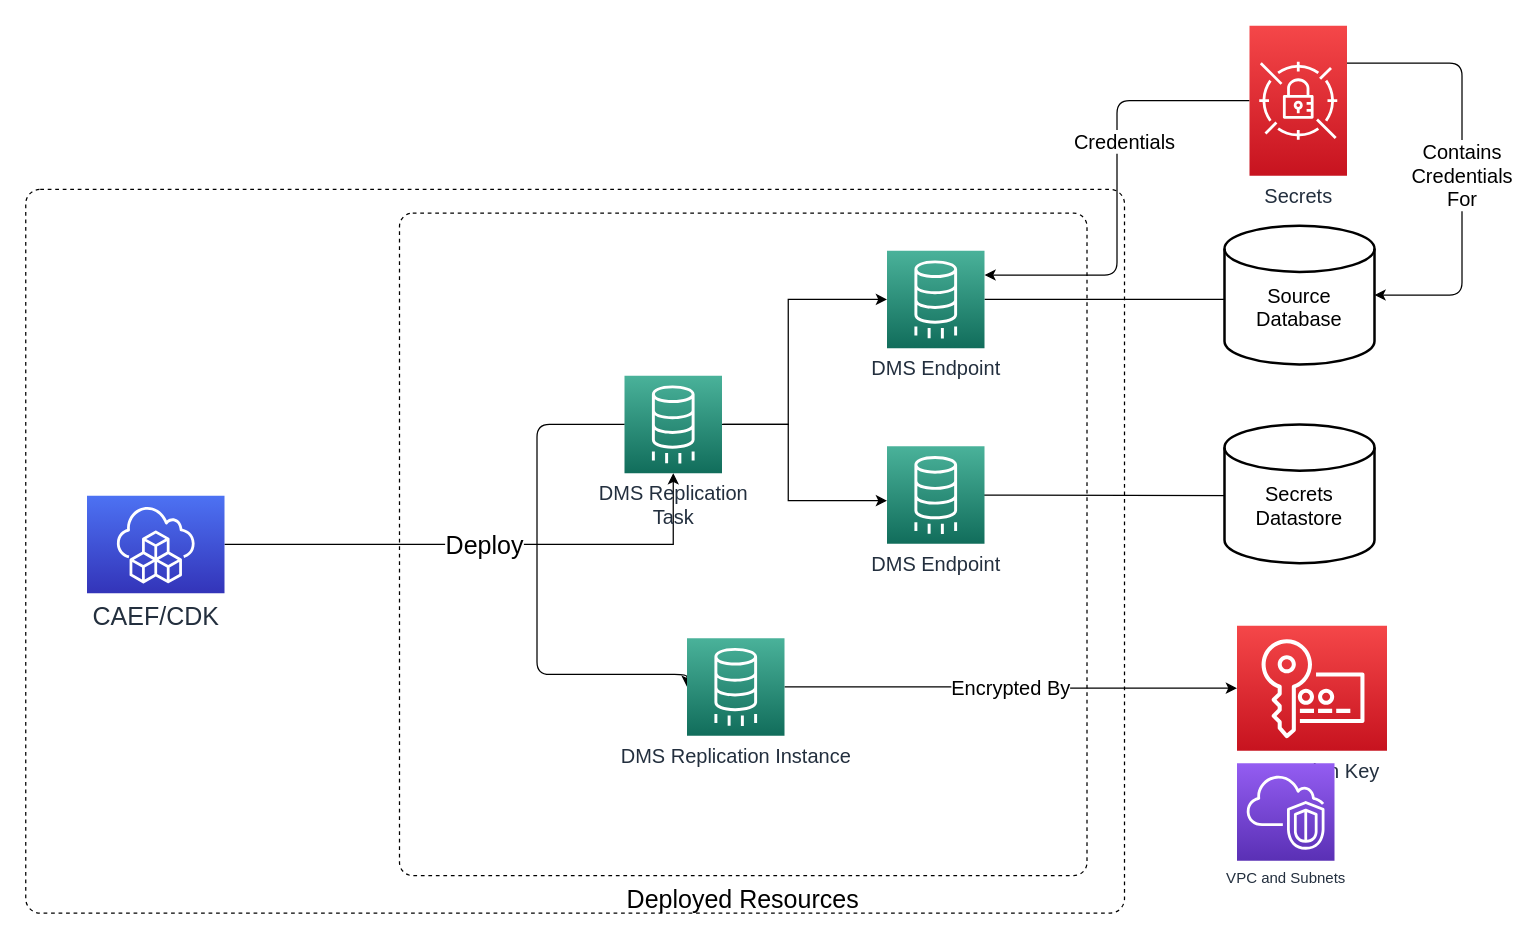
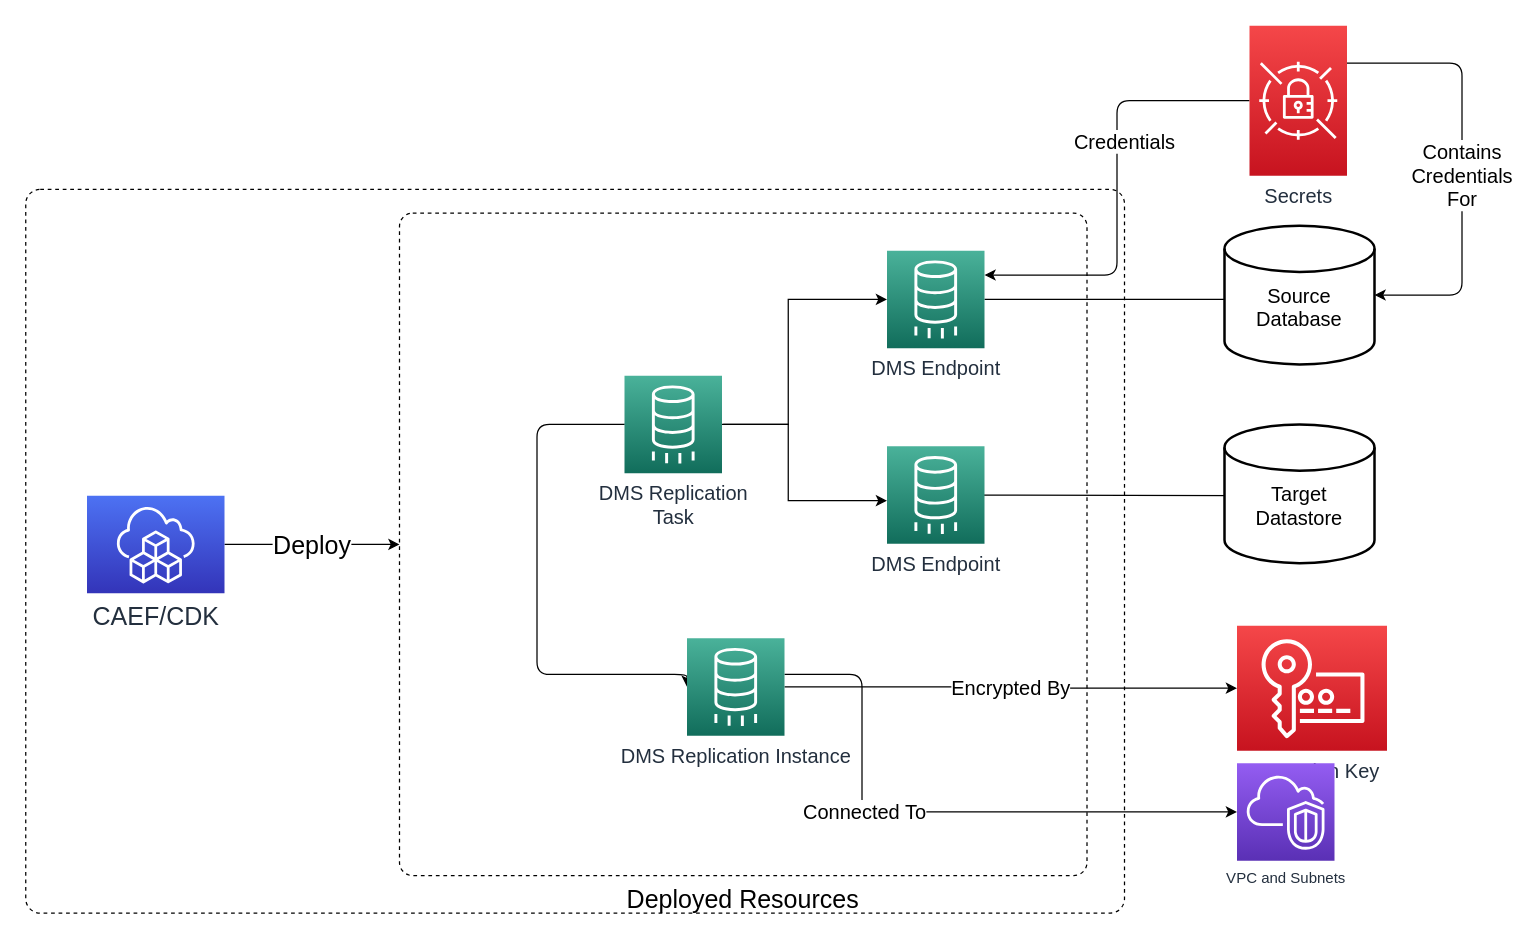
  <mxCell id="0" />
  <mxCell id="1" parent="0" />
  <mxCell id="2" value="" style="rounded=1;whiteSpace=wrap;html=1;fontSize=20;fillColor=none;arcSize=2;dashed=1;" parent="1" vertex="1"><mxGeometry x="20" y="151" width="879" height="579" as="geometry" /></mxCell>
  <mxCell id="3" value="Deployed Resources" style="rounded=1;whiteSpace=wrap;html=1;fontSize=20;fillColor=none;arcSize=2;dashed=1;labelPosition=center;verticalLabelPosition=bottom;align=center;verticalAlign=top;" parent="1" vertex="1"><mxGeometry x="319" y="170" width="550" height="530" as="geometry" /></mxCell>
- <mxCell id="4" value="Deploy" style="edgeStyle=orthogonalEdgeStyle;rounded=0;orthogonalLoop=1;jettySize=auto;html=1;fontSize=20;" parent="1" source="5" target="12" edge="1"><mxGeometry relative="1" as="geometry" /></mxCell>
+ <mxCell id="4" value="Deploy" style="edgeStyle=orthogonalEdgeStyle;rounded=0;orthogonalLoop=1;jettySize=auto;html=1;entryX=0;entryY=0.5;entryDx=0;entryDy=0;fontSize=20;" parent="1" source="5" target="3" edge="1"><mxGeometry relative="1" as="geometry" /></mxCell>
  <mxCell id="5" value="CAEF/CDK" style="sketch=0;points=[[0,0,0],[0.25,0,0],[0.5,0,0],[0.75,0,0],[1,0,0],[0,1,0],[0.25,1,0],[0.5,1,0],[0.75,1,0],[1,1,0],[0,0.25,0],[0,0.5,0],[0,0.75,0],[1,0.25,0],[1,0.5,0],[1,0.75,0]];outlineConnect=0;fontColor=#232F3E;gradientColor=#4D72F3;gradientDirection=north;fillColor=#3334B9;strokeColor=#ffffff;dashed=0;verticalLabelPosition=bottom;verticalAlign=top;align=center;html=1;fontSize=20;fontStyle=0;aspect=fixed;shape=mxgraph.aws4.resourceIcon;resIcon=mxgraph.aws4.cloud_development_kit;" parent="1" vertex="1"><mxGeometry x="69" y="396" width="110" height="78" as="geometry" /></mxCell>
  <mxCell id="6" style="edgeStyle=none;rounded=0;orthogonalLoop=1;jettySize=auto;html=1;fontSize=16;exitX=0;exitY=0.5;exitDx=0;exitDy=0;exitPerimeter=0;" parent="1" source="12" target="13" edge="1"><mxGeometry relative="1" as="geometry"><Array as="points"><mxPoint x="630" y="339" /><mxPoint x="630" y="239" /></Array><mxPoint x="578" y="339" as="sourcePoint" /><mxPoint x="709" y="235.504" as="targetPoint" /></mxGeometry></mxCell>
  <mxCell id="7" style="edgeStyle=none;rounded=0;orthogonalLoop=1;jettySize=auto;html=1;fontSize=16;endArrow=none;endFill=0;exitX=0;exitY=0.5;exitDx=0;exitDy=0;exitPerimeter=0;" parent="1" source="17" edge="1"><mxGeometry relative="1" as="geometry"><mxPoint x="788" y="459" as="sourcePoint" /><mxPoint x="989" y="396" as="targetPoint" /></mxGeometry></mxCell>
  <mxCell id="8" style="edgeStyle=none;rounded=0;orthogonalLoop=1;jettySize=auto;html=1;fontSize=16;endArrow=none;endFill=0;" parent="1" source="13" edge="1"><mxGeometry relative="1" as="geometry"><mxPoint x="780" y="239" as="sourcePoint" /><mxPoint x="979" y="239" as="targetPoint" /></mxGeometry></mxCell>
  <mxCell id="9" value="" style="edgeStyle=orthogonalEdgeStyle;rounded=0;orthogonalLoop=1;jettySize=auto;html=1;fontSize=16;" parent="1" target="17" edge="1"><mxGeometry relative="1" as="geometry"><mxPoint x="578" y="339" as="sourcePoint" /><mxPoint x="710" y="459" as="targetPoint" /><Array as="points"><mxPoint x="630" y="339" /><mxPoint x="630" y="400" /></Array></mxGeometry></mxCell>
  <mxCell id="10" value="&lt;font style=&quot;font-size: 16px&quot;&gt;Encryption Key&lt;/font&gt;" style="sketch=0;points=[[0,0,0],[0.25,0,0],[0.5,0,0],[0.75,0,0],[1,0,0],[0,1,0],[0.25,1,0],[0.5,1,0],[0.75,1,0],[1,1,0],[0,0.25,0],[0,0.5,0],[0,0.75,0],[1,0.25,0],[1,0.5,0],[1,0.75,0]];outlineConnect=0;fontColor=#232F3E;gradientColor=#F54749;gradientDirection=north;fillColor=#C7131F;strokeColor=#ffffff;dashed=0;verticalLabelPosition=bottom;verticalAlign=top;align=center;html=1;fontSize=12;fontStyle=0;aspect=fixed;shape=mxgraph.aws4.resourceIcon;resIcon=mxgraph.aws4.key_management_service;" parent="1" vertex="1"><mxGeometry x="989" y="500" width="120" height="100" as="geometry" /></mxCell>
  <mxCell id="11" style="edgeStyle=orthogonalEdgeStyle;html=1;entryX=0;entryY=0.5;entryDx=0;entryDy=0;entryPerimeter=0;fontSize=16;" edge="1" parent="1" source="12" target="16"><mxGeometry relative="1" as="geometry"><Array as="points"><mxPoint x="429" y="339" /><mxPoint x="429" y="539" /></Array></mxGeometry></mxCell>
  <mxCell id="12" value="DMS Replication&lt;br style=&quot;font-size: 16px;&quot;&gt;Task" style="sketch=0;points=[[0,0,0],[0.25,0,0],[0.5,0,0],[0.75,0,0],[1,0,0],[0,1,0],[0.25,1,0],[0.5,1,0],[0.75,1,0],[1,1,0],[0,0.25,0],[0,0.5,0],[0,0.75,0],[1,0.25,0],[1,0.5,0],[1,0.75,0]];outlineConnect=0;fontColor=#232F3E;gradientColor=#4AB29A;gradientDirection=north;fillColor=#116D5B;strokeColor=#ffffff;dashed=0;verticalLabelPosition=bottom;verticalAlign=top;align=center;html=1;fontSize=16;fontStyle=0;aspect=fixed;shape=mxgraph.aws4.resourceIcon;resIcon=mxgraph.aws4.database_migration_service;" vertex="1" parent="1"><mxGeometry x="499" y="300" width="78" height="78" as="geometry" /></mxCell>
  <mxCell id="13" value="DMS Endpoint" style="sketch=0;points=[[0,0,0],[0.25,0,0],[0.5,0,0],[0.75,0,0],[1,0,0],[0,1,0],[0.25,1,0],[0.5,1,0],[0.75,1,0],[1,1,0],[0,0.25,0],[0,0.5,0],[0,0.75,0],[1,0.25,0],[1,0.5,0],[1,0.75,0]];outlineConnect=0;fontColor=#232F3E;gradientColor=#4AB29A;gradientDirection=north;fillColor=#116D5B;strokeColor=#ffffff;dashed=0;verticalLabelPosition=bottom;verticalAlign=top;align=center;html=1;fontSize=16;fontStyle=0;aspect=fixed;shape=mxgraph.aws4.resourceIcon;resIcon=mxgraph.aws4.database_migration_service;" vertex="1" parent="1"><mxGeometry x="709" y="200" width="78" height="78" as="geometry" /></mxCell>
  <mxCell id="14" value="Encrypted By" style="edgeStyle=orthogonalEdgeStyle;html=1;entryX=0;entryY=0.5;entryDx=0;entryDy=0;entryPerimeter=0;fontSize=16;" edge="1" parent="1" source="16" target="10"><mxGeometry relative="1" as="geometry" /></mxCell>
+ <mxCell id="15" value="Connected To" style="edgeStyle=orthogonalEdgeStyle;html=1;entryX=0;entryY=0.5;entryDx=0;entryDy=0;entryPerimeter=0;fontSize=16;" edge="1" parent="1" source="16" target="23"><mxGeometry x="-0.261" relative="1" as="geometry"><Array as="points"><mxPoint x="689" y="539" /><mxPoint x="689" y="649" /></Array><mxPoint as="offset" /></mxGeometry></mxCell>
  <mxCell id="16" value="DMS Replication Instance" style="sketch=0;points=[[0,0,0],[0.25,0,0],[0.5,0,0],[0.75,0,0],[1,0,0],[0,1,0],[0.25,1,0],[0.5,1,0],[0.75,1,0],[1,1,0],[0,0.25,0],[0,0.5,0],[0,0.75,0],[1,0.25,0],[1,0.5,0],[1,0.75,0]];outlineConnect=0;fontColor=#232F3E;gradientColor=#4AB29A;gradientDirection=north;fillColor=#116D5B;strokeColor=#ffffff;dashed=0;verticalLabelPosition=bottom;verticalAlign=top;align=center;html=1;fontSize=16;fontStyle=0;aspect=fixed;shape=mxgraph.aws4.resourceIcon;resIcon=mxgraph.aws4.database_migration_service;" vertex="1" parent="1"><mxGeometry x="549" y="510" width="78" height="78" as="geometry" /></mxCell>
  <mxCell id="17" value="DMS Endpoint" style="sketch=0;points=[[0,0,0],[0.25,0,0],[0.5,0,0],[0.75,0,0],[1,0,0],[0,1,0],[0.25,1,0],[0.5,1,0],[0.75,1,0],[1,1,0],[0,0.25,0],[0,0.5,0],[0,0.75,0],[1,0.25,0],[1,0.5,0],[1,0.75,0]];outlineConnect=0;fontColor=#232F3E;gradientColor=#4AB29A;gradientDirection=north;fillColor=#116D5B;strokeColor=#ffffff;dashed=0;verticalLabelPosition=bottom;verticalAlign=top;align=center;html=1;fontSize=16;fontStyle=0;aspect=fixed;shape=mxgraph.aws4.resourceIcon;resIcon=mxgraph.aws4.database_migration_service;" vertex="1" parent="1"><mxGeometry x="709" y="356.5" width="78" height="78" as="geometry" /></mxCell>
  <mxCell id="18" value="&lt;br&gt;Source Database" style="strokeWidth=2;html=1;shape=mxgraph.flowchart.database;whiteSpace=wrap;fontSize=16;" vertex="1" parent="1"><mxGeometry x="979" y="180" width="120" height="111" as="geometry" /></mxCell>
- <mxCell id="19" value="&lt;br&gt;Secrets&lt;br&gt;Datastore" style="strokeWidth=2;html=1;shape=mxgraph.flowchart.database;whiteSpace=wrap;fontSize=16;" vertex="1" parent="1"><mxGeometry x="979" y="339" width="120" height="111" as="geometry" /></mxCell>
+ <mxCell id="19" value="&lt;br&gt;Target&lt;br&gt;Datastore" style="strokeWidth=2;html=1;shape=mxgraph.flowchart.database;whiteSpace=wrap;fontSize=16;" vertex="1" parent="1"><mxGeometry x="979" y="339" width="120" height="111" as="geometry" /></mxCell>
  <mxCell id="20" value="Credentials" style="edgeStyle=orthogonalEdgeStyle;html=1;fontSize=16;entryX=1;entryY=0.25;entryDx=0;entryDy=0;entryPerimeter=0;" edge="1" parent="1" source="22" target="13"><mxGeometry x="-0.211" y="6" relative="1" as="geometry"><mxPoint as="offset" /></mxGeometry></mxCell>
  <mxCell id="21" value="Contains&lt;br&gt;Credentials&lt;br&gt;For" style="edgeStyle=orthogonalEdgeStyle;html=1;entryX=1;entryY=0.5;entryDx=0;entryDy=0;entryPerimeter=0;fontSize=16;" edge="1" parent="1" source="22" target="18"><mxGeometry x="0.05" relative="1" as="geometry"><Array as="points"><mxPoint x="1169" y="50" /><mxPoint x="1169" y="236" /></Array><mxPoint as="offset" /></mxGeometry></mxCell>
  <mxCell id="22" value="Secrets" style="sketch=0;points=[[0,0,0],[0.25,0,0],[0.5,0,0],[0.75,0,0],[1,0,0],[0,1,0],[0.25,1,0],[0.5,1,0],[0.75,1,0],[1,1,0],[0,0.25,0],[0,0.5,0],[0,0.75,0],[1,0.25,0],[1,0.5,0],[1,0.75,0]];outlineConnect=0;fontColor=#232F3E;gradientColor=#F54749;gradientDirection=north;fillColor=#C7131F;strokeColor=#ffffff;dashed=0;verticalLabelPosition=bottom;verticalAlign=top;align=center;html=1;fontSize=16;fontStyle=0;aspect=fixed;shape=mxgraph.aws4.resourceIcon;resIcon=mxgraph.aws4.secrets_manager;" vertex="1" parent="1"><mxGeometry x="999" y="20" width="78" height="120" as="geometry" /></mxCell>
  <mxCell id="23" value="VPC and Subnets" style="sketch=0;points=[[0,0,0],[0.25,0,0],[0.5,0,0],[0.75,0,0],[1,0,0],[0,1,0],[0.25,1,0],[0.5,1,0],[0.75,1,0],[1,1,0],[0,0.25,0],[0,0.5,0],[0,0.75,0],[1,0.25,0],[1,0.5,0],[1,0.75,0]];outlineConnect=0;fontColor=#232F3E;gradientColor=#945DF2;gradientDirection=north;fillColor=#5A30B5;strokeColor=#ffffff;dashed=0;verticalLabelPosition=bottom;verticalAlign=top;align=center;html=1;fontSize=12;fontStyle=0;aspect=fixed;shape=mxgraph.aws4.resourceIcon;resIcon=mxgraph.aws4.vpc;" vertex="1" parent="1"><mxGeometry x="989" y="610" width="78" height="78" as="geometry" /></mxCell>
